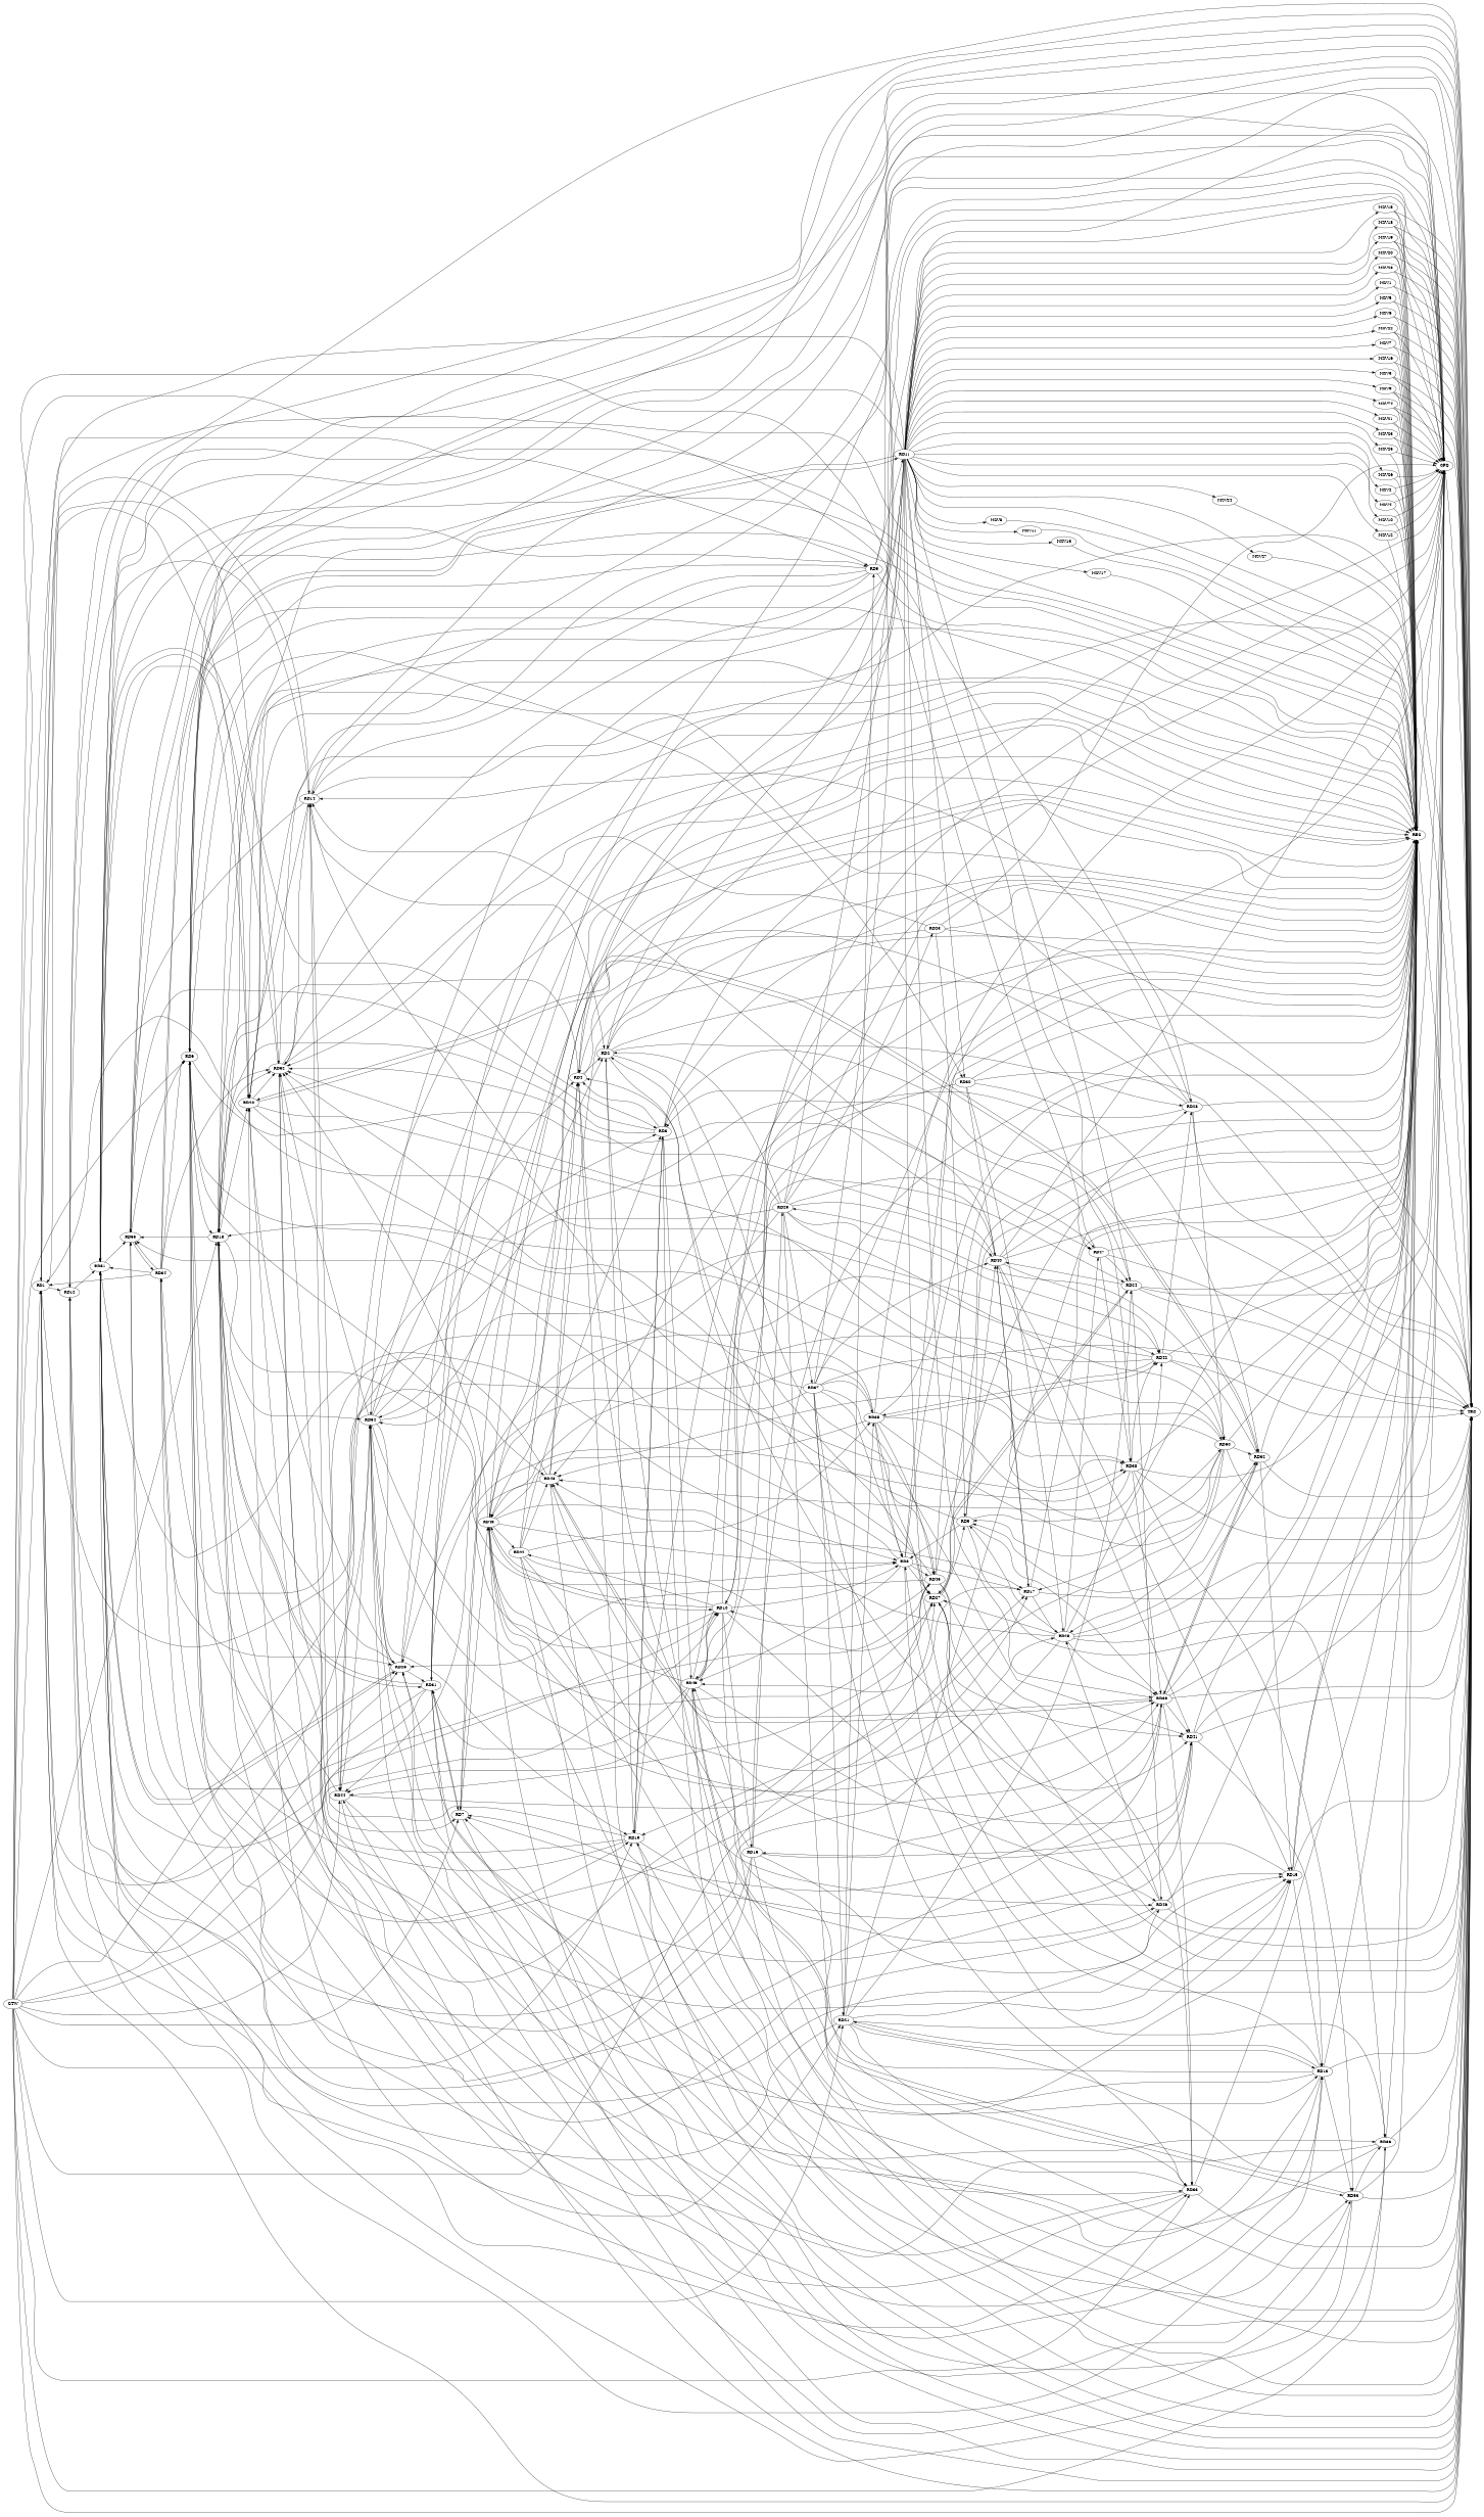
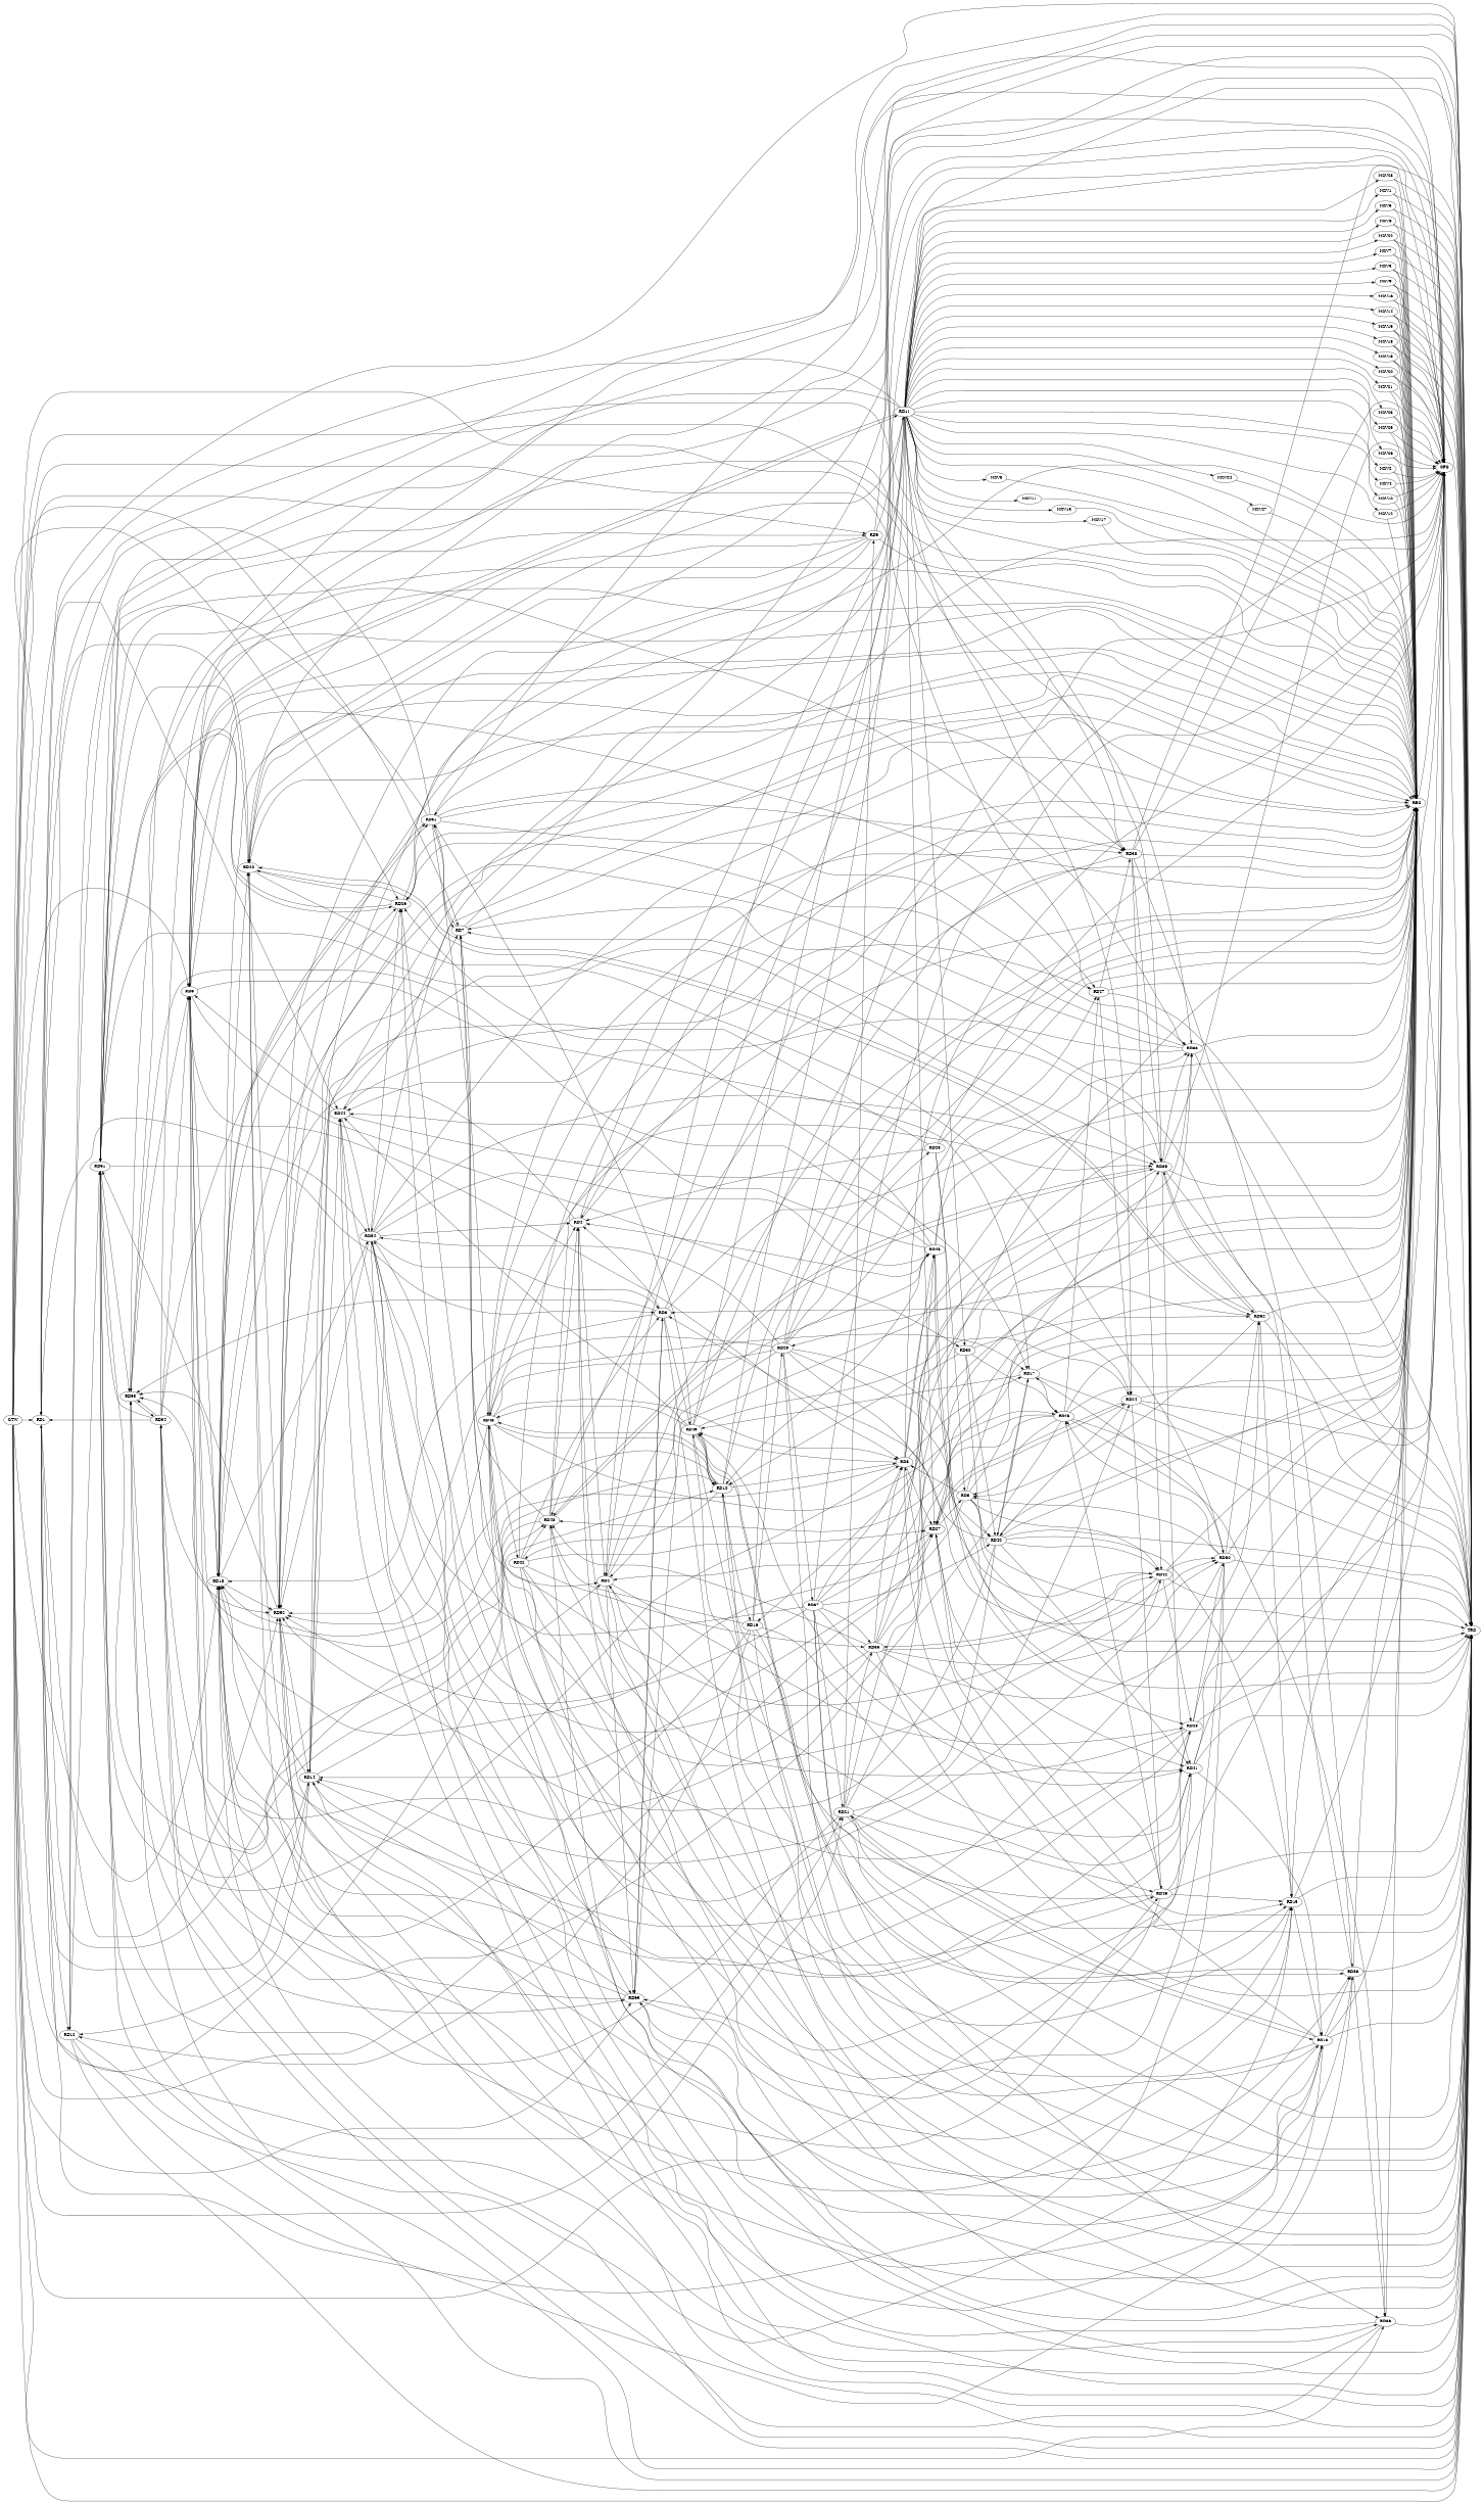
  strict digraph {
    rankdir=LR
    n1 [label=RD1]
    n2 [label=RD12]
    n3 [label=RD14]
    n4 [label=RD20]
    n5 [label=RD21]
    n6 [label=RD48]
    n7 [label=RD52]
    n8 [label=RD54]
    n9 [label=REG]
    n10 [label=TRC]
    n11 [label=RD51]
    n12 [label=RD13]
    n13 [label=RD15]
    n14 [label=RD2]
    n15 [label=CFG]
    n16 [label=RD18]
    n17 [label=RD55]
    n18 [label=RD44]
    n19 [label=RD38]
    n20 [label=RD32]
    n21 [label=RD50]
    n22 [label=RD9]
    n23 [label=RD24]
    n24 [label=RD46]
    n25 [label=RD33]
    n26 [label=RD35]
    n27 [label=RD4]
    n28 [label=RD39]
    n29 [label=RD7]
    n30 [label=RD34]
    n31 [label=RD36]
-   n32 [label=RD19]
+   n32 [label=RD69]
    n33 [label=RD45]
    n34 [label=RD3]
    n35 [label=RD42]
    n36 [label=RD53]
    n37 [label=RD26]
    n38 [label=RD28]
    n39 [label=RD41]
    n40 [label=RD6]
    n41 [label=RD43]
    n42 [label=RD10]
    n43 [label=RD49]
    n44 [label=RD31]
    n45 [label=RD5]
    n46 [label=RD8]
    n47 [label=RD40]
    n48 [label=RD17]
    n49 [label=RD27]
    n50 [label=RD16]
    n51 [label=RD11]
    n52 [label=RD30]
    n53 [label=RD47]
    n54 [label=MSV1]
    n55 [label=MSV2]
    n56 [label=MSV3]
    n57 [label=MSV4]
    n58 [label=MSV5]
    n59 [label=MSV6]
    n60 [label=MSV7]
    n61 [label=MSV8]
    n62 [label=MSV9]
    n63 [label=MSV10]
    n64 [label=MSV11]
    n65 [label=MSV12]
    n66 [label=MSV13]
-   n67 [label=MSV74]
+   n67 [label=MSV14]
    n68 [label=MSV15]
    n69 [label=MSV16]
    n70 [label=MSV17]
    n71 [label=MSV18]
    n72 [label=MSV19]
    n73 [label=MSV20]
    n74 [label=MSV21]
    n75 [label=MSV22]
    n76 [label=MSV23]
    n77 [label=MSV24]
    n78 [label=MSV25]
    n79 [label=MSV26]
    n80 [label=MSV27]
    n81 [label=MSV28]
    n82 [label=RD25]
    n83 [label=RD22]
    n84 [label=RD29]
    n85 [label=RD23]
    n86 [label=RD37]
    n87 [label=GTW]
    n1 -> n2
    n1 -> n3
    n1 -> n4
    n1 -> n5
    n1 -> n6
    n1 -> n7
    n1 -> n8
    n1 -> n9
    n1 -> n10
    n2 -> n9
    n2 -> n10
    n2 -> n11
    n2 -> n12
    n2 -> n13
    n3 -> n2
    n3 -> n9
    n3 -> n10
    n3 -> n14
    n3 -> n15
    n3 -> n16
    n3 -> n17
    n3 -> n18
    n4 -> n7
    n4 -> n9
    n4 -> n10
    n4 -> n11
    n4 -> n12
    n4 -> n19
    n4 -> n20
    n4 -> n21
    n5 -> n9
    n5 -> n10
    n5 -> n11
    n5 -> n12
    n5 -> n13
    n5 -> n22
    n5 -> n23
    n5 -> n24
    n5 -> n25
    n5 -> n26
    n6 -> n9
    n6 -> n10
    n6 -> n27
    n6 -> n28
    n6 -> n29
    n6 -> n30
    n7 -> n3
    n7 -> n9
    n7 -> n10
    n7 -> n11
    n7 -> n15
    n7 -> n29
    n7 -> n31
    n8 -> n7
    n8 -> n9
    n8 -> n10
    n8 -> n27
    n8 -> n28
    n8 -> n32
    n8 -> n33
    n8 -> n34
    n8 -> n35
    n8 -> n36
    n8 -> n37
    n9 -> n15
    n10 -> n9
    n11 -> n9
    n11 -> n10
    n11 -> n15
    n11 -> n17
    n11 -> n22
    n11 -> n25
    n11 -> n28
    n11 -> n34
    n11 -> n37
    n11 -> n42
    n11 -> n46
    n12 -> n5
    n12 -> n7
    n12 -> n9
    n12 -> n10
    n12 -> n14
    n12 -> n32
    n12 -> n36
    n12 -> n43
    n12 -> n46
    n13 -> n9
    n13 -> n10
    n13 -> n12
    n13 -> n15
    n13 -> n27
    n14 -> n9
    n14 -> n10
    n14 -> n15
    n14 -> n32
    n14 -> n33
    n14 -> n38
    n14 -> n39
    n15 -> n10
    n16 -> n4
    n16 -> n7
    n16 -> n8
    n16 -> n9
    n16 -> n10
    n16 -> n13
    n16 -> n17
    n16 -> n44
    n17 -> n9
    n17 -> n10
    n17 -> n15
    n17 -> n30
    n17 -> n40
    n18 -> n8
    n18 -> n9
    n18 -> n10
    n18 -> n13
    n18 -> n40
    n18 -> n48
    n19 -> n6
    n19 -> n9
    n19 -> n10
    n19 -> n15
    n19 -> n28
    n19 -> n35
    n19 -> n36
    n20 -> n4
    n20 -> n9
    n20 -> n10
    n20 -> n13
    n20 -> n28
    n20 -> n45
    n20 -> n84
    n21 -> n1
    n21 -> n9
    n21 -> n10
    n21 -> n16
    n21 -> n20
    n21 -> n32
    n21 -> n45
    n21 -> n48
    n21 -> n82
    n22 -> n3
    n22 -> n4
    n22 -> n7
    n22 -> n9
    n22 -> n10
    n22 -> n40
    n22 -> n51
    n23 -> n9
    n23 -> n10
    n23 -> n15
    n23 -> n24
    n23 -> n34
    n23 -> n47
    n23 -> n49
    n24 -> n9
    n24 -> n10
    n24 -> n13
    n24 -> n16
-   n42 -> n24
+   n24 -> n42
    n24 -> n49
    n24 -> n82
    n25 -> n9
    n25 -> n10
    n25 -> n16
    n25 -> n18
    n25 -> n37
    n26 -> n6
    n26 -> n8
    n26 -> n9
    n26 -> n10
    n26 -> n15
    n26 -> n20
    n26 -> n21
    n26 -> n33
    n26 -> n35
    n26 -> n40
    n26 -> n46
    n27 -> n9
    n27 -> n10
    n27 -> n14
    n27 -> n15
    n27 -> n16
    n28 -> n6
    n28 -> n9
    n28 -> n10
    n28 -> n15
    n28 -> n20
    n28 -> n25
    n28 -> n29
    n28 -> n39
    n28 -> n50
    n29 -> n9
    n29 -> n10
    n29 -> n41
    n29 -> n44
    n30 -> n1
    n30 -> n7
    n30 -> n9
    n30 -> n10
    n30 -> n11
    n30 -> n17
    n30 -> n32
    n30 -> n37
    n30 -> n40
    n31 -> n8
    n31 -> n9
    n31 -> n10
    n31 -> n11
    n31 -> n17
    n32 -> n3
    n32 -> n9
    n32 -> n10
    n32 -> n16
    n32 -> n24
    n32 -> n34
    n32 -> n40
    n33 -> n9
    n33 -> n10
    n33 -> n17
    n33 -> n18
    n33 -> n25
    n33 -> n27
    n33 -> n37
    n33 -> n38
    n33 -> n42
    n34 -> n9
    n34 -> n10
    n34 -> n15
    n34 -> n16
    n34 -> n17
    n34 -> n27
    n34 -> n32
    n34 -> n43
    n35 -> n9
    n35 -> n10
    n35 -> n21
    n35 -> n26
    n35 -> n37
    n35 -> n38
    n35 -> n41
    n36 -> n4
    n36 -> n9
    n36 -> n10
    n36 -> n29
    n36 -> n31
    n36 -> n43
    n37 -> n4
    n37 -> n9
    n37 -> n10
    n37 -> n11
    n37 -> n16
    n37 -> n44
    n38 -> n3
    n38 -> n6
    n38 -> n9
    n38 -> n10
    n38 -> n16
    n38 -> n21
    n38 -> n41
    n39 -> n9
    n39 -> n10
    n39 -> n12
    n39 -> n15
    n39 -> n29
    n39 -> n37
    n40 -> n9
    n40 -> n10
    n40 -> n15
    n40 -> n16
    n40 -> n46
    n40 -> n48
    n40 -> n49
    n40 -> n51
    n40 -> n52
    n40 -> n53
    n41 -> n7
    n41 -> n9
    n41 -> n10
    n41 -> n19
    n41 -> n27
    n41 -> n28
    n41 -> n36
    n41 -> n42
    n41 -> n46
    n41 -> n48
    n41 -> n82
    n41 -> n83
    n42 -> n9
    n42 -> n10
    n42 -> n15
    n42 -> n16
    n42 -> n41
    n42 -> n43
    n42 -> n46
    n42 -> n50
    n42 -> n83
    n43 -> n9
    n43 -> n10
    n43 -> n15
    n43 -> n18
    n43 -> n23
    n43 -> n36
    n43 -> n39
    n43 -> n41
    n43 -> n42
    n43 -> n44
    n44 -> n1
    n44 -> n2
    n44 -> n9
    n44 -> n10
    n44 -> n14
    n44 -> n16
    n44 -> n19
    n44 -> n25
    n44 -> n29
    n45 -> n3
    n45 -> n9
    n45 -> n10
    n45 -> n28
    n45 -> n35
    n45 -> n46
    n45 -> n47
    n46 -> n9
    n46 -> n10
    n46 -> n15
    n46 -> n17
    n46 -> n33
    n46 -> n43
    n46 -> n48
    n46 -> n49
    n47 -> n3
    n47 -> n7
    n47 -> n9
    n47 -> n10
    n47 -> n13
    n47 -> n15
    n47 -> n34
    n47 -> n35
    n47 -> n39
    n47 -> n48
    n48 -> n9
    n48 -> n10
    n48 -> n43
    n48 -> n47
    n48 -> n82
    n49 -> n9
    n49 -> n10
    n49 -> n14
    n49 -> n23
    n49 -> n39
    n49 -> n45
    n50 -> n2
    n50 -> n6
    n50 -> n9
    n50 -> n10
    n50 -> n13
    n50 -> n39
    n50 -> n40
    n50 -> n84
    n51 -> n1
    n51 -> n4
    n51 -> n8
    n51 -> n9
    n51 -> n10
    n51 -> n11
    n51 -> n14
    n51 -> n19
    n51 -> n23
    n51 -> n27
    n51 -> n28
    n51 -> n40
    n51 -> n44
    n51 -> n49
    n51 -> n52
    n51 -> n54
    n51 -> n55
    n51 -> n56
    n51 -> n57
    n51 -> n58
    n51 -> n59
    n51 -> n60
    n51 -> n61
    n51 -> n62
    n51 -> n63
    n51 -> n64
    n51 -> n65
    n51 -> n66
    n51 -> n67
    n51 -> n68
    n51 -> n69
    n51 -> n70
    n51 -> n71
    n51 -> n72
    n51 -> n73
    n51 -> n74
    n51 -> n75
    n51 -> n76
    n51 -> n77
    n51 -> n78
    n51 -> n79
    n51 -> n80
    n51 -> n81
    n52 -> n9
    n52 -> n10
    n52 -> n20
    n52 -> n42
    n52 -> n47
    n52 -> n82
    n53 -> n9
    n53 -> n10
    n53 -> n18
    n53 -> n19
    n53 -> n23
    n54 -> n9
    n54 -> n10
    n55 -> n9
    n55 -> n15
    n56 -> n9
    n56 -> n10
    n56 -> n15
    n57 -> n9
    n57 -> n15
    n58 -> n9
    n58 -> n10
    n59 -> n9
    n59 -> n10
    n60 -> n9
    n60 -> n10
    n61 -> n9
    n62 -> n9
    n62 -> n10
    n62 -> n15
    n63 -> n9
    n63 -> n15
    n64 -> n9
    n65 -> n9
    n65 -> n15
    n66 -> n9
    n67 -> n9
    n67 -> n10
    n67 -> n15
    n68 -> n9
    n68 -> n10
    n68 -> n15
    n69 -> n9
    n69 -> n10
    n70 -> n9
    n71 -> n9
    n71 -> n10
    n71 -> n15
    n72 -> n9
    n72 -> n10
    n72 -> n15
    n73 -> n9
    n73 -> n10
    n73 -> n15
    n74 -> n9
    n74 -> n15
    n75 -> n9
    n75 -> n10
    n75 -> n15
    n76 -> n9
    n76 -> n15
    n77 -> n9
    n78 -> n9
    n78 -> n15
    n79 -> n9
    n79 -> n15
    n80 -> n9
    n81 -> n9
    n81 -> n10
    n82 -> n6
    n82 -> n9
    n82 -> n10
    n82 -> n15
-   n82 -> n28
    n82 -> n30
    n82 -> n31
    n82 -> n45
    n82 -> n49
    n82 -> n53
    n83 -> n6
    n83 -> n9
    n83 -> n10
    n83 -> n12
    n83 -> n24
    n83 -> n26
    n83 -> n34
    n83 -> n49
    n84 -> n7
    n84 -> n8
    n84 -> n9
    n84 -> n10
    n84 -> n14
    n84 -> n15
    n84 -> n21
    n84 -> n35
    n84 -> n41
    n84 -> n47
    n84 -> n53
    n84 -> n85
    n84 -> n86
    n85 -> n7
    n85 -> n9
    n85 -> n10
    n85 -> n15
    n85 -> n27
    n85 -> n45
    n86 -> n5
    n86 -> n7
    n86 -> n9
    n86 -> n10
    n86 -> n15
    n86 -> n18
    n86 -> n25
    n86 -> n26
    n86 -> n31
    n86 -> n39
    n86 -> n46
    n86 -> n47
    n87 -> n1
    n87 -> n5
    n87 -> n10
    n87 -> n16
    n87 -> n18
    n87 -> n19
    n87 -> n22
    n87 -> n25
    n87 -> n29
    n87 -> n31
    n87 -> n32
    n87 -> n37
    n87 -> n38
    n87 -> n40
    n87 -> n42
    n87 -> n49
    n87 -> n53
  }
